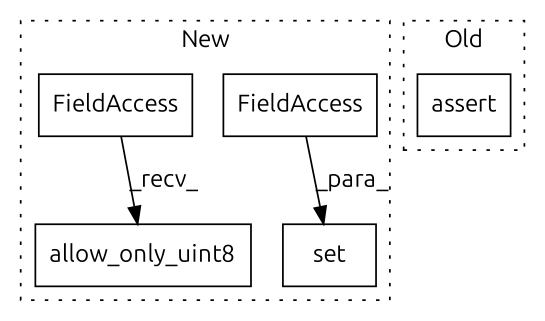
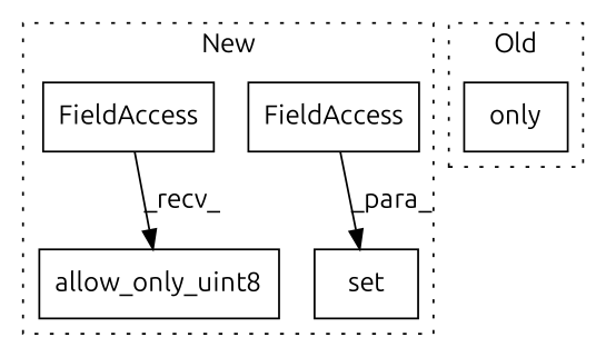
  digraph {
    fontname=Ubuntu
    node [a=32 fontname=Ubuntu shape=box]
    edge [fontname=Ubuntu]
    n1 [l="17,1" label=allow_only_uint8 s="2376,2409"]
    n2 [l="4,1" label=set s="2393,2408"]
    n3 [a=22 l=11 label=FieldAccess s=2397]
    n4 [a=22 l=6 label=FieldAccess s=2369]
-   n5 [a=6 l=7 label=assert s=2354]
+   n5 [a=6 l=7 label=only s=2354]
    subgraph cluster_1 {
      label=New
      style=dotted
      n1
      n2
      n3
      n4
    }
    subgraph cluster_2 {
      label=Old
      style=dotted
      n5
    }
    n3 -> n2 [label=_para_]
    n4 -> n1 [label=_recv_]
  }
